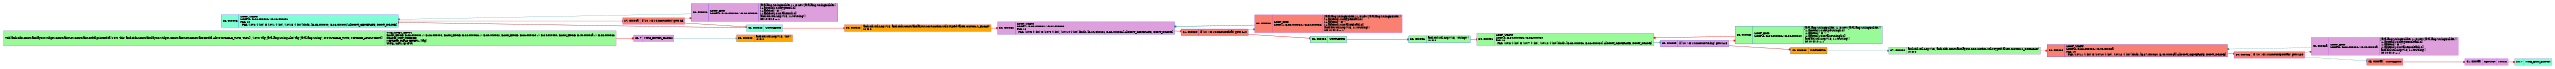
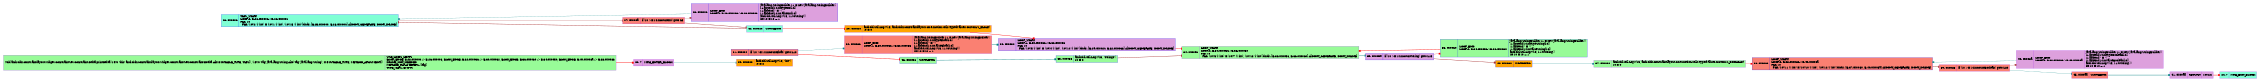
  digraph {
    rankdir=LR
    node [color=purple fillcolor=plum shape=record style=filled]
    edge [arrowhead=box color=teal style=bold]
    n1 [label="{23\:\ ?|MTH_ENTER_BLOCK\l}"]
    n2 [fillcolor=orange label="{25\:\ 0x0000|android.util.Log.v(r5, \"int\")\lr0 = 2\l}"]
-   n3 [color=blue fillcolor=aquamarine label="{26\:\ 0x0006|LOOP_START\lLOOP:0: B:26:0x0006\-\>B:28:0x000c\lPHI: r0 \l  PHI: (r0v2 'i' int) = (r0v1 'i' int), (r0v15 'i' int) binds: [B:25:0x0000, B:28:0x000c] A[DONT_GENERATE, DONT_INLINE]\l}"]
+   n3 [color=blue fillcolor=aquamarine label="{26\:\ 0x0006|THIS_START\lLOOP:0: B:26:0x0006\-\>B:28:0x000c\lPHI: r0 \l  PHI: (r0v2 'i' int) = (r0v1 'i' int), (r0v15 'i' int) binds: [B:25:0x0000, B:28:0x000c] A[DONT_GENERATE, DONT_INLINE]\l}"]
    n4 [fillcolor=salmon label="{27\:\ 0x000a|if (r0 \>= r4.mCountInt) goto L5\l}"]
    n5 [color=blue label="{28\:\ 0x000c|LOOP_END\lLOOP:0: B:26:0x0006\-\>B:28:0x000c\l|java.lang.StringBuilder r1 = new java.lang.StringBuilder()\lr1.append(r4.mTypeInt[r0])\lr1.append(\" = \")\lr1.append(r4.mValueInt[r0])\landroid.util.Log.v(r5, r1.toString())\lint r0 = r0 + 1\l}"]
    n6 [fillcolor=aquamarine label="{42\:\ 0x002c|SYNTHETIC\l}"]
    n7 [fillcolor=orange label="{29\:\ 0x002c|android.util.Log.v(r5, androidx.constraintlayout.core.motion.utils.TypedValues.Custom.S_FLOAT)\lr0 = 0\l}"]
    n8 [color=blue label="{30\:\ 0x0032|LOOP_START\lLOOP:1: B:30:0x0032\-\>B:32:0x0036\lPHI: r0 \l  PHI: (r0v5 'i' int) = (r0v4 'i' int), (r0v14 'i' int) binds: [B:29:0x002c, B:32:0x0036] A[DONT_GENERATE, DONT_INLINE]\l}"]
    n9 [color=blue fillcolor=salmon label="{31\:\ 0x0034|if (r0 \>= r4.mCountFloat) goto L10\l}"]
    n10 [fillcolor=salmon label="{32\:\ 0x0036|LOOP_END\lLOOP:1: B:30:0x0032\-\>B:32:0x0036\l|java.lang.StringBuilder r1 = new java.lang.StringBuilder()\lr1.append(r4.mTypeFloat[r0])\lr1.append(\" = \")\lr1.append(r4.mValueFloat[r0])\landroid.util.Log.v(r5, r1.toString())\lint r0 = r0 + 1\l}"]
    n11 [color=blue fillcolor=palegreen label="{43\:\ 0x0056|SYNTHETIC\l}"]
    n12 [color=blue fillcolor=palegreen label="{33\:\ 0x0056|android.util.Log.v(r5, \"strings\")\lr0 = 0\l}"]
    n13 [fillcolor=palegreen label="{34\:\ 0x005c|LOOP_START\lLOOP:2: B:34:0x005c\-\>B:36:0x0060\lPHI: r0 \l  PHI: (r0v8 'i' int) = (r0v7 'i' int), (r0v13 'i' int) binds: [B:33:0x0056, B:36:0x0060] A[DONT_GENERATE, DONT_INLINE]\l}"]
    n14 [color=blue label="{35\:\ 0x005e|if (r0 \>= r4.mCountString) goto L15\l}"]
    n15 [color=blue fillcolor=palegreen label="{36\:\ 0x0060|LOOP_END\lLOOP:2: B:34:0x005c\-\>B:36:0x0060\l|java.lang.StringBuilder r1 = new java.lang.StringBuilder()\lr1.append(r4.mTypeString[r0])\lr1.append(\" = \")\lr1.append(r4.mValueString[r0])\landroid.util.Log.v(r5, r1.toString())\lint r0 = r0 + 1\l}"]
    n16 [color=blue fillcolor=orange label="{44\:\ 0x0080|SYNTHETIC\l}"]
    n17 [fillcolor=palegreen label="{37\:\ 0x0080|android.util.Log.v(r5, androidx.constraintlayout.core.motion.utils.TypedValues.Custom.S_BOOLEAN)\lr0 = 0\l}"]
    n18 [color=blue fillcolor=salmon label="{38\:\ 0x0086|LOOP_START\lLOOP:3: B:38:0x0086\-\>B:40:0x008a\lPHI: r0 \l  PHI: (r0v11 'i' int) = (r0v10 'i' int), (r0v12 'i' int) binds: [B:37:0x0080, B:40:0x008a] A[DONT_GENERATE, DONT_INLINE]\l}"]
    n19 [fillcolor=salmon label="{39\:\ 0x0088|if (r0 \>= r4.mCountBoolean) goto L20\l}"]
    n20 [label="{40\:\ 0x008a|LOOP_END\lLOOP:3: B:38:0x0086\-\>B:40:0x008a\l|java.lang.StringBuilder r1 = new java.lang.StringBuilder()\lr1.append(r4.mTypeBoolean[r0])\lr1.append(\" = \")\lr1.append(r4.mValueBoolean[r0])\landroid.util.Log.v(r5, r1.toString())\lint r0 = r0 + 1\l}"]
    n21 [fillcolor=salmon label="{45\:\ 0x00aa|SYNTHETIC\l}"]
    n22 [label="{41\:\ 0x00aa|RETURN\l|return\l}"]
    n23 [fillcolor=aquamarine label="{24\:\ ?|MTH_EXIT_BLOCK\l}"]
    n24 [fillcolor=palegreen label="{void androidx.constraintlayout.widget.ConstraintSet.Constraint.Delta.printDelta((r4v0 'this' androidx.constraintlayout.widget.ConstraintSet$Constraint$Delta A[IMMUTABLE_TYPE, THIS]), (r5v0 'tag' java.lang.String A[D('tag' java.lang.String), IMMUTABLE_TYPE, METHOD_ARGUMENT]))  | USE_LINES_HINTS\lBACK_EDGE: B:28:0x000c \-\> B:26:0x0006, BACK_EDGE: B:32:0x0036 \-\> B:30:0x0032, BACK_EDGE: B:36:0x0060 \-\> B:34:0x005c, BACK_EDGE: B:40:0x008a \-\> B:38:0x0086\lINLINE_NOT_NEEDED\lMETHOD_PARAMETERS: [tag]\lTYPE_VARS: EMPTY\l}"]
    n1 -> n2 [arrowhead=tee style=solid]
    n3 -> n4 [arrowhead=tee color=brown style=solid]
    n4 -> n5 [color=brown style=solid]
    n4 -> n6 [arrowhead=tee color=brown]
    n5 -> n3 [style=solid]
    n6 -> n3 [arrowhead=tee color=brown]
    n6 -> n7 [arrowhead=tee color=red]
    n7 -> n8 [color=red]
-   n8 -> n9 [arrowhead=tee color=red]
+   n8 -> n13 [arrowhead=tee color=red]
    n9 -> n10 [style=solid]
    n9 -> n11 [arrowhead=tee color=red]
    n10 -> n8
    n11 -> n12
    n12 -> n13 [arrowhead=tee color=brown]
    n13 -> n14 [arrowhead=tee]
    n14 -> n15 [color=red style=solid]
    n14 -> n16 [color=brown]
    n15 -> n13 [color=red]
    n16 -> n17 [style=solid]
    n17 -> n18 [color=red style=solid]
    n18 -> n19 [arrowhead=tee color=brown]
    n19 -> n20 [color=brown style=solid]
    n19 -> n21 [arrowhead=tee style=solid]
    n20 -> n18 [style=solid]
-   n21 -> n22 [color=brown]
+   n21 -> n22
    n22 -> n23 [color=red]
    n24 -> n1 [color=red]
  }
